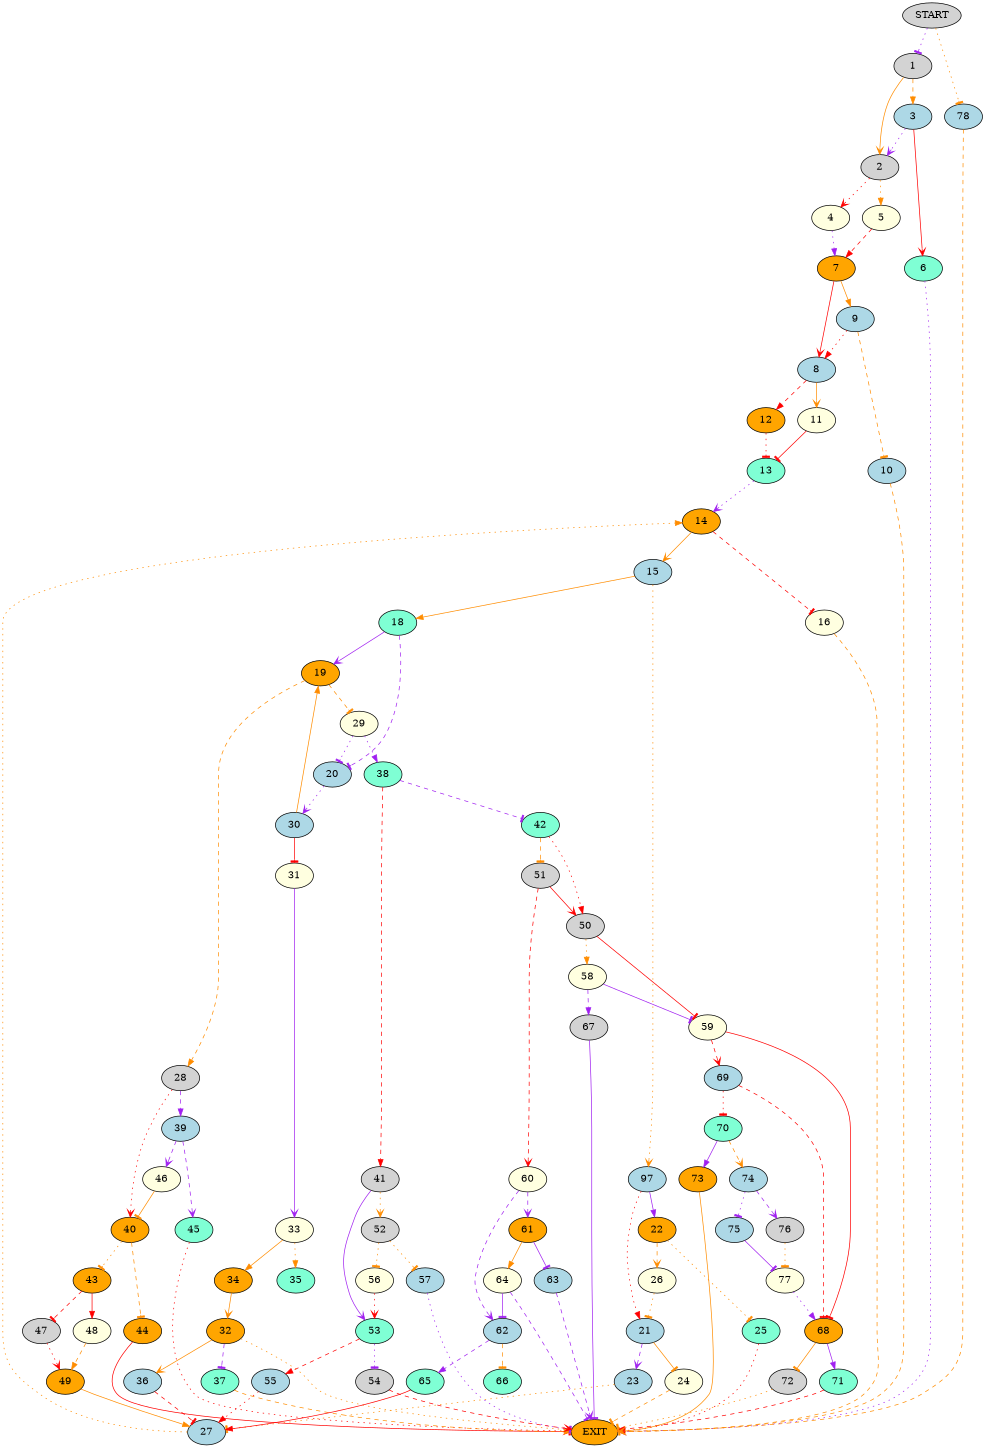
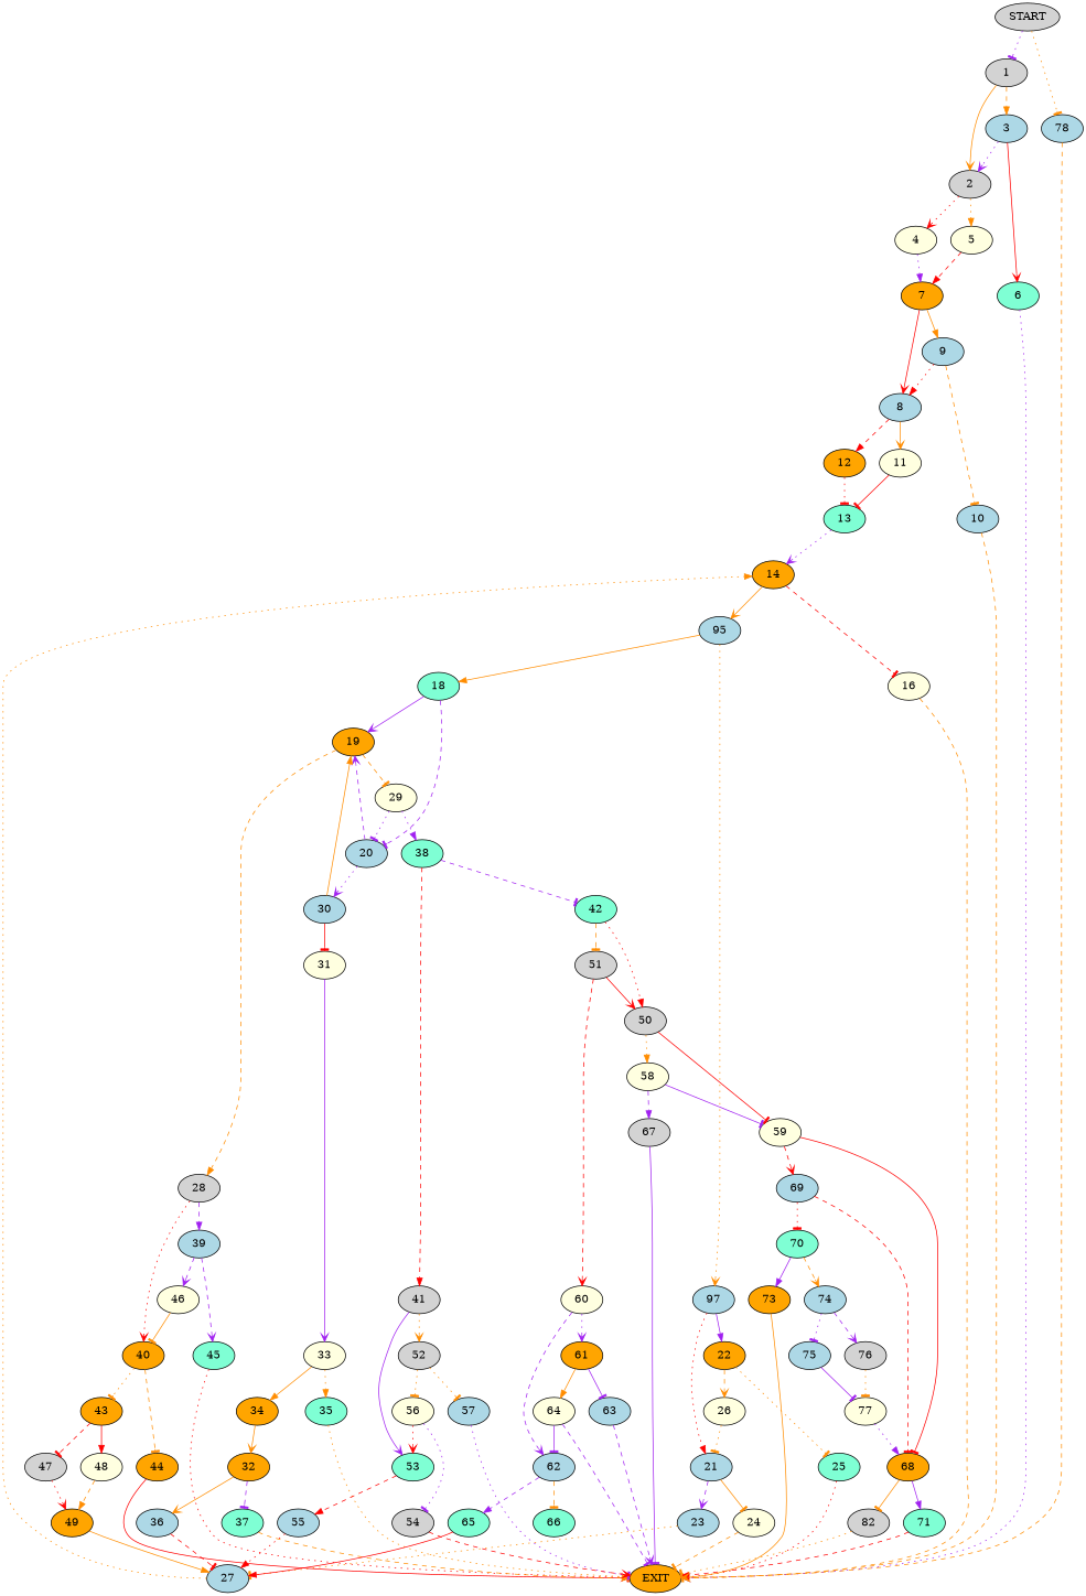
  digraph {
    node [fillcolor=lightblue style=filled]
    edge [arrowhead=tee color=darkorange style=dotted]
    n1 [fillcolor=lightgrey label=START]
    1 [fillcolor=lightgrey]
    78
    2 [fillcolor=lightgrey]
    3
    n6 [fillcolor=orange label=EXIT]
    4 [fillcolor=lightyellow]
    5 [fillcolor=lightyellow]
    6 [fillcolor=aquamarine]
    7 [fillcolor=orange]
    8
    9
    11 [fillcolor=lightyellow]
    12 [fillcolor=orange]
    10
    13 [fillcolor=aquamarine]
    14 [fillcolor=orange]
-   15
+   15 [label=95]
    16 [fillcolor=lightyellow]
    n20 [label=97]
    18 [fillcolor=aquamarine]
    21
    22 [fillcolor=orange]
    19 [fillcolor=orange]
    20
    23
    24 [fillcolor=lightyellow]
    25 [fillcolor=aquamarine]
    26 [fillcolor=lightyellow]
    28 [fillcolor=lightgrey]
    29 [fillcolor=lightyellow]
    30
    39
    40 [fillcolor=orange]
    38 [fillcolor=aquamarine]
    31 [fillcolor=lightyellow]
    27
    45 [fillcolor=aquamarine]
    46 [fillcolor=lightyellow]
    43 [fillcolor=orange]
    44 [fillcolor=orange]
    41 [fillcolor=lightgrey]
    42 [fillcolor=aquamarine]
    33 [fillcolor=lightyellow]
    32 [fillcolor=orange]
    36
    37 [fillcolor=aquamarine]
    34 [fillcolor=orange]
    35 [fillcolor=aquamarine]
    52 [fillcolor=lightgrey]
    53 [fillcolor=aquamarine]
    50 [fillcolor=lightgrey]
    51 [fillcolor=lightgrey]
    47 [fillcolor=lightgrey]
    48 [fillcolor=lightyellow]
    56 [fillcolor=lightyellow]
    57
    54 [fillcolor=lightgrey]
    55
    58 [fillcolor=lightyellow]
    59 [fillcolor=lightyellow]
    60 [fillcolor=lightyellow]
    49 [fillcolor=orange]
    67 [fillcolor=lightgrey]
    68 [fillcolor=orange]
    69
    61 [fillcolor=orange]
    62
    71 [fillcolor=aquamarine]
-   72 [fillcolor=lightgrey]
+   72 [fillcolor=lightgrey label=82]
    70 [fillcolor=aquamarine]
    63
    64 [fillcolor=lightyellow]
    65 [fillcolor=aquamarine]
    66 [fillcolor=aquamarine]
    73 [fillcolor=orange]
    74
    75
    76 [fillcolor=lightgrey]
    77 [fillcolor=lightyellow]
    n1 -> 1 [color=purple]
    n1 -> 78
    1 -> 2 [arrowhead=vee style=solid]
    1 -> 3 [arrowhead=normal style=dashed]
    78 -> n6 [arrowhead=normal style=dashed]
    2 -> 4 [arrowhead=vee color=red]
    2 -> 5 [arrowhead=normal]
    3 -> 2 [arrowhead=vee color=purple]
    3 -> 6 [arrowhead=vee color=red style=solid]
    4 -> 7 [arrowhead=normal color=purple]
    5 -> 7 [arrowhead=normal color=red style=dashed]
    6 -> n6 [arrowhead=vee color=purple]
    7 -> 8 [arrowhead=vee color=red style=solid]
    7 -> 9 [arrowhead=normal style=solid]
    8 -> 11 [arrowhead=vee style=solid]
    8 -> 12 [arrowhead=normal color=red style=dashed]
    9 -> 8 [arrowhead=normal color=red]
    9 -> 10 [style=dashed]
    11 -> 13 [color=red style=solid]
    12 -> 13 [color=red]
    10 -> n6 [arrowhead=vee style=dashed]
    13 -> 14 [arrowhead=vee color=purple]
    14 -> 15 [arrowhead=vee style=solid]
    14 -> 16 [color=red style=dashed]
    15 -> n20 [arrowhead=vee]
    15 -> 18 [arrowhead=normal style=solid]
    16 -> n6 [style=dashed]
    n20 -> 21 [arrowhead=normal color=red]
    n20 -> 22 [arrowhead=normal color=purple style=solid]
    18 -> 19 [arrowhead=vee color=purple style=solid]
    18 -> 20 [color=purple style=dashed]
    21 -> 23 [arrowhead=vee color=purple style=dashed]
    21 -> 24 [style=solid]
    22 -> 25
    22 -> 26 [arrowhead=vee style=dashed]
    19 -> 28 [arrowhead=normal style=dashed]
    19 -> 29 [style=dashed]
+   20 -> 19 [arrowhead=vee color=purple style=dashed]
    20 -> 30 [arrowhead=vee color=purple]
    23 -> 27
    24 -> n6 [style=dashed]
    25 -> n6 [arrowhead=normal color=red]
    26 -> 21
    28 -> 39 [arrowhead=normal color=purple style=dashed]
    28 -> 40 [arrowhead=vee color=red]
    29 -> 20 [color=purple]
    29 -> 38 [arrowhead=normal color=purple]
    30 -> 19 [arrowhead=normal style=solid]
    30 -> 31 [color=red style=solid]
    39 -> 45 [arrowhead=vee color=purple style=dashed]
    39 -> 46 [arrowhead=vee color=purple style=dashed]
    40 -> 43
    40 -> 44 [style=dashed]
    38 -> 41 [arrowhead=normal color=red style=dashed]
    38 -> 42 [color=purple style=dashed]
    31 -> 33 [arrowhead=vee color=purple style=solid]
    27 -> 14 [arrowhead=normal]
    45 -> n6 [arrowhead=vee color=red]
    46 -> 40 [style=solid]
    43 -> 47 [color=red style=dashed]
    43 -> 48 [arrowhead=normal color=red style=solid]
    44 -> n6 [color=red style=solid]
    41 -> 52 [arrowhead=vee]
    41 -> 53 [arrowhead=vee color=purple style=solid]
    42 -> 50 [arrowhead=normal color=red]
    42 -> 51 [style=dashed]
    33 -> 34 [arrowhead=normal style=solid]
    33 -> 35 [arrowhead=normal]
    32 -> 36 [arrowhead=vee style=solid]
    32 -> 37 [color=purple style=dashed]
    36 -> 27 [color=red style=dashed]
    37 -> n6 [arrowhead=normal style=dashed]
    34 -> 32 [arrowhead=vee style=solid]
-   32 -> n6
+   35 -> n6
    52 -> 56
    52 -> 57
-   53 -> 54 [color=purple]
+   56 -> 54 [color=purple]
    53 -> 55 [arrowhead=normal color=red style=dashed]
    50 -> 58 [arrowhead=normal]
    50 -> 59 [color=red style=solid]
    51 -> 50 [arrowhead=vee color=red style=solid]
    51 -> 60 [arrowhead=vee color=red style=dashed]
    47 -> 49 [arrowhead=vee color=red]
    48 -> 49 [arrowhead=normal style=dashed]
    56 -> 53 [arrowhead=vee color=red]
    57 -> n6 [color=purple]
    54 -> n6 [arrowhead=vee color=red style=dashed]
    55 -> 27 [arrowhead=normal color=red]
    58 -> 59 [color=purple style=solid]
    58 -> 67 [arrowhead=normal color=purple style=dashed]
    59 -> 68 [color=red style=solid]
    59 -> 69 [arrowhead=vee color=red style=dashed]
-   60 -> 61 [arrowhead=vee color=purple style=dashed]
+   60 -> 61 [arrowhead=vee color=purple]
    60 -> 62 [arrowhead=vee color=purple style=dashed]
    49 -> 27 [arrowhead=normal style=solid]
    67 -> n6 [color=purple style=solid]
    68 -> 71 [arrowhead=normal color=purple style=solid]
    68 -> 72 [style=solid]
    69 -> 68 [color=red style=dashed]
    69 -> 70 [color=red]
    61 -> 63 [color=purple style=solid]
    61 -> 64 [arrowhead=normal style=solid]
    62 -> 65 [arrowhead=normal color=purple style=dashed]
    62 -> 66 [style=dashed]
    71 -> n6 [arrowhead=normal color=red style=dashed]
    72 -> n6
    70 -> 73 [arrowhead=normal color=purple style=solid]
    70 -> 74 [arrowhead=vee style=dashed]
    63 -> n6 [arrowhead=vee color=purple style=dashed]
    64 -> n6 [color=purple style=dashed]
    64 -> 62 [color=purple style=solid]
    65 -> 27 [arrowhead=normal color=red style=solid]
    73 -> n6 [arrowhead=vee style=solid]
    74 -> 75 [color=purple]
    74 -> 76 [arrowhead=vee color=purple style=dashed]
    75 -> 77 [color=purple style=solid]
    76 -> 77
    77 -> 68 [arrowhead=normal color=purple]
  }
